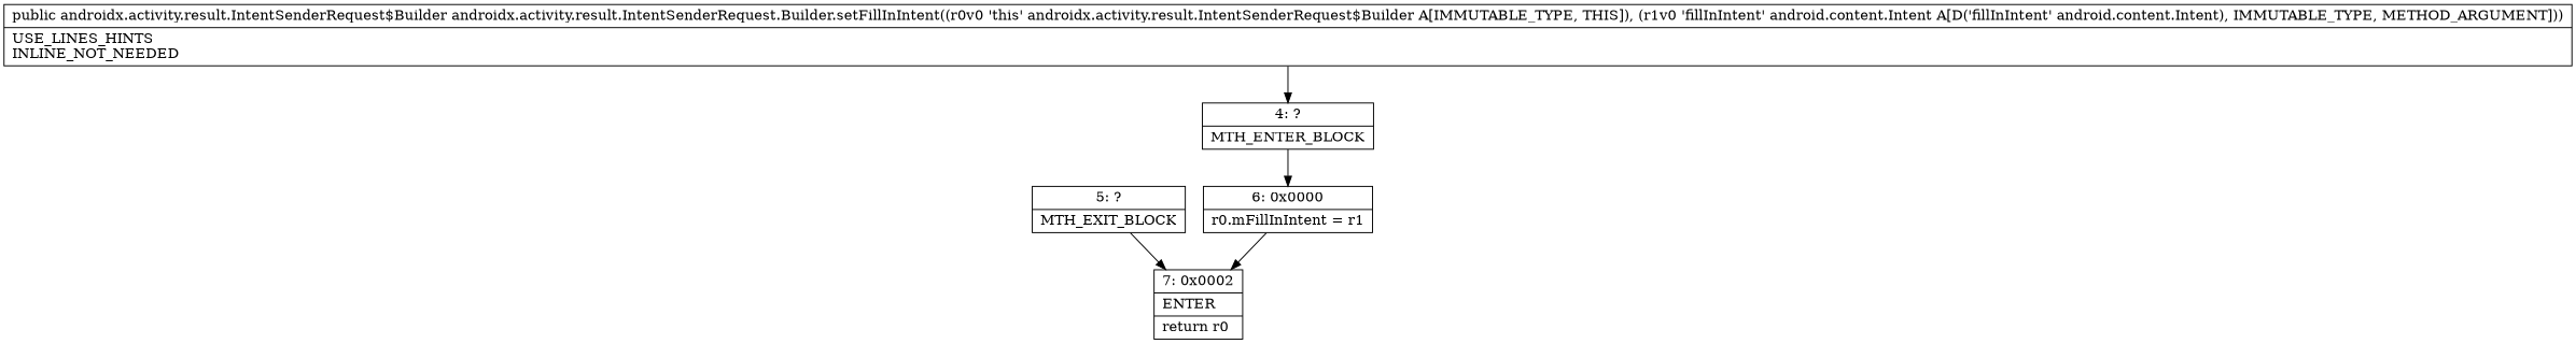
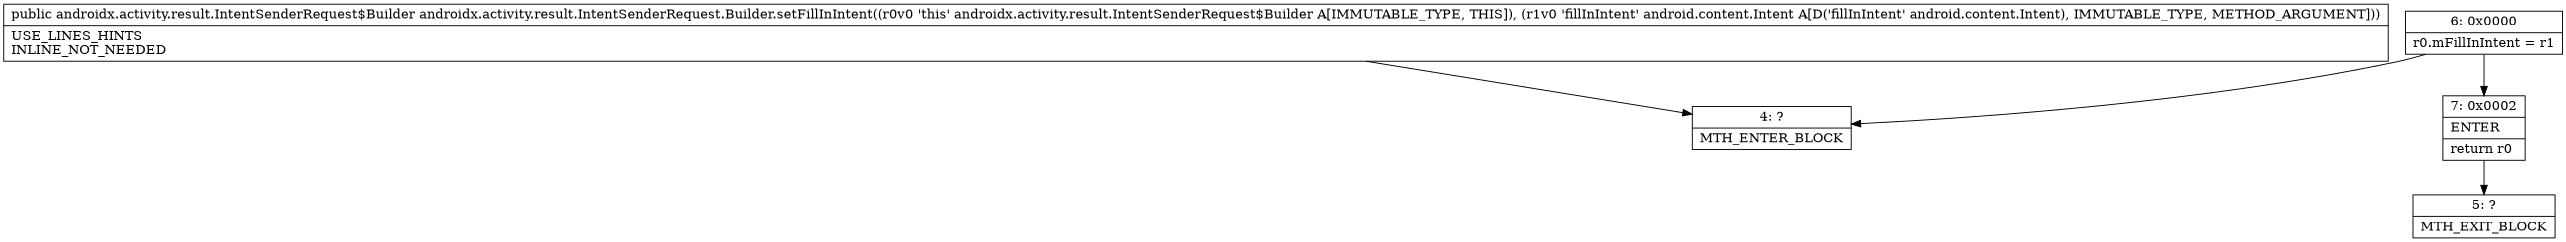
  digraph {
    node [shape=record]
    n1 [label="{4\:\ ?|MTH_ENTER_BLOCK\l}"]
    n2 [label="{6\:\ 0x0000|r0.mFillInIntent = r1\l}"]
    n3 [label="{7\:\ 0x0002|ENTER\l|return r0\l}"]
    n4 [label="{5\:\ ?|MTH_EXIT_BLOCK\l}"]
    n5 [label="{public androidx.activity.result.IntentSenderRequest$Builder androidx.activity.result.IntentSenderRequest.Builder.setFillInIntent((r0v0 'this' androidx.activity.result.IntentSenderRequest$Builder A[IMMUTABLE_TYPE, THIS]), (r1v0 'fillInIntent' android.content.Intent A[D('fillInIntent' android.content.Intent), IMMUTABLE_TYPE, METHOD_ARGUMENT]))  | USE_LINES_HINTS\lINLINE_NOT_NEEDED\l}"]
-   n1 -> n2
+   n2 -> n1
    n2 -> n3
-   n4 -> n3
+   n3 -> n4
    n5 -> n1
  }
